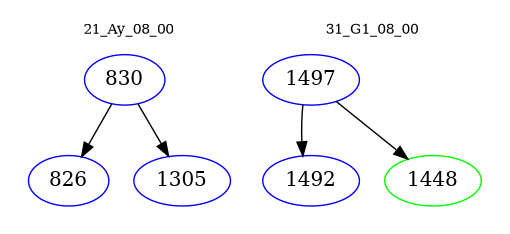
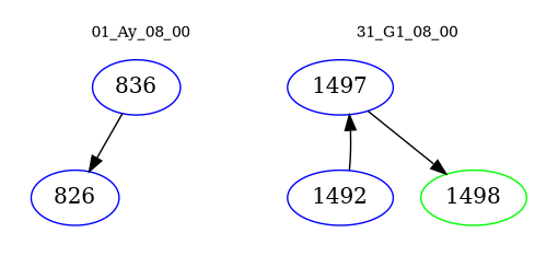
  digraph {
    node [color=blue]
    edge [color=black]
-   n1 [label=830]
+   n1 [label=836]
    n2 [label=826]
-   n3 [label=1305]
    n4 [label=1497]
    n5 [label=1492]
-   n6 [color=green label=1448]
+   n6 [color=green label=1498]
    subgraph cluster_1 {
      color=white
      fontsize=10
-     label="21_Ay_08_00"
+     label="01_Ay_08_00"
      n1
      n2
-     n3
    }
    subgraph cluster_2 {
      color=white
      fontsize=10
      label="31_G1_08_00"
      n4
      n5
      n6
    }
    n1 -> n2
-   n1 -> n3
-   n4 -> n5
+   n5 -> n4
    n4 -> n6
  }
